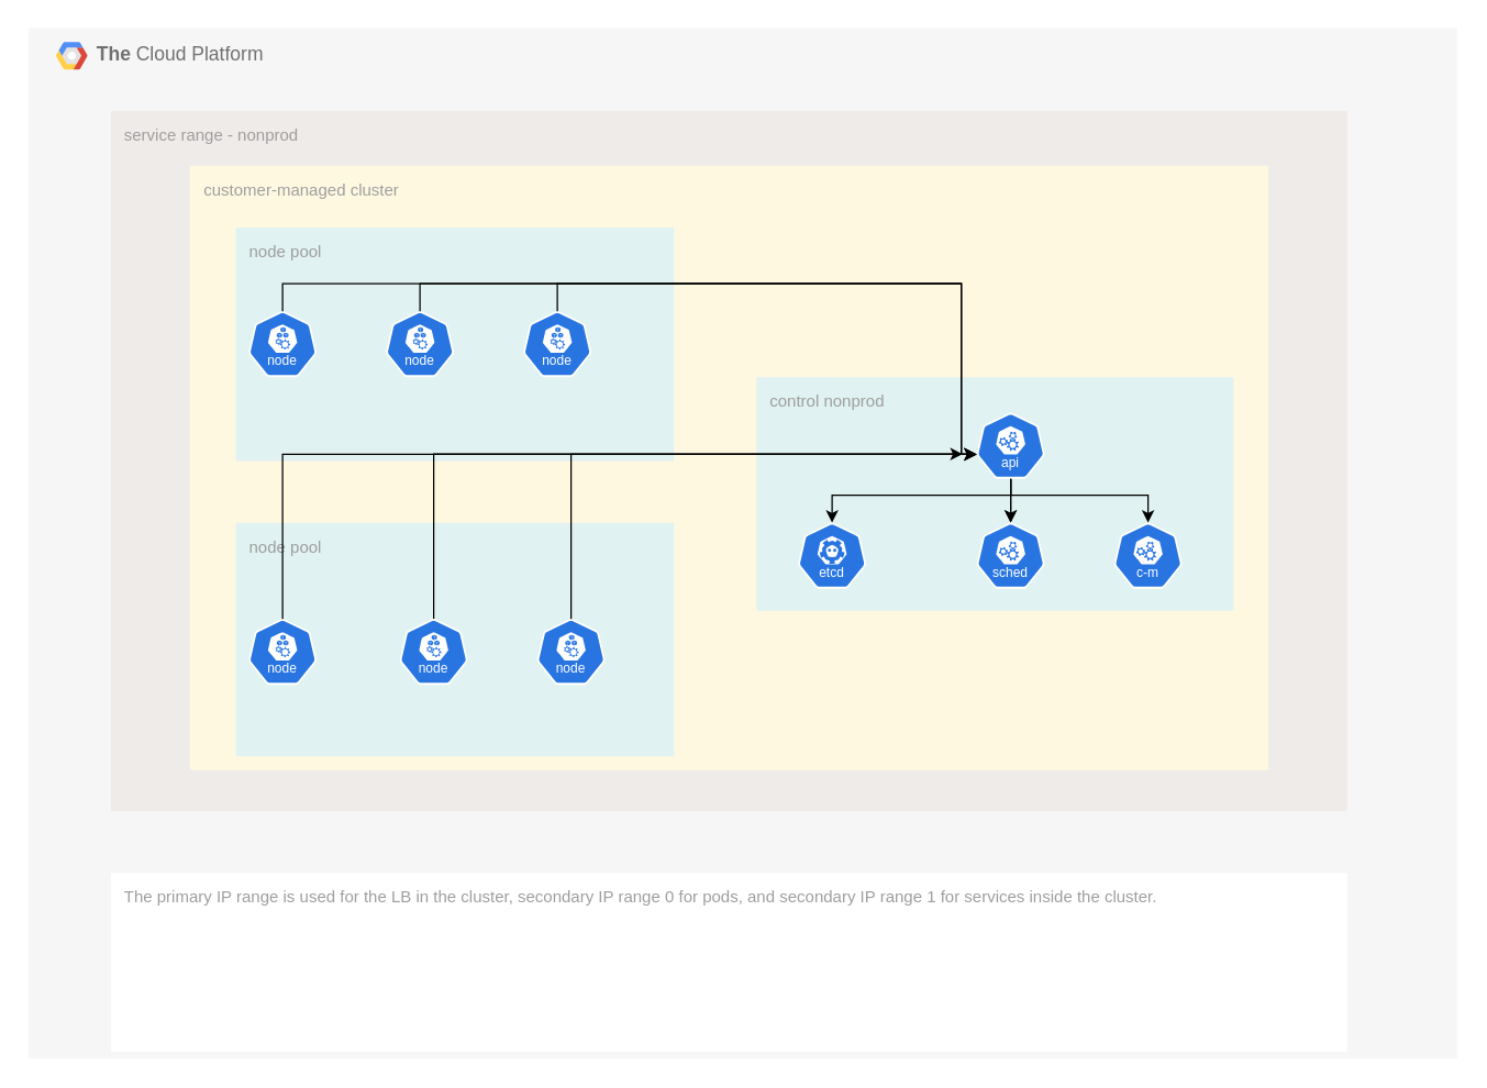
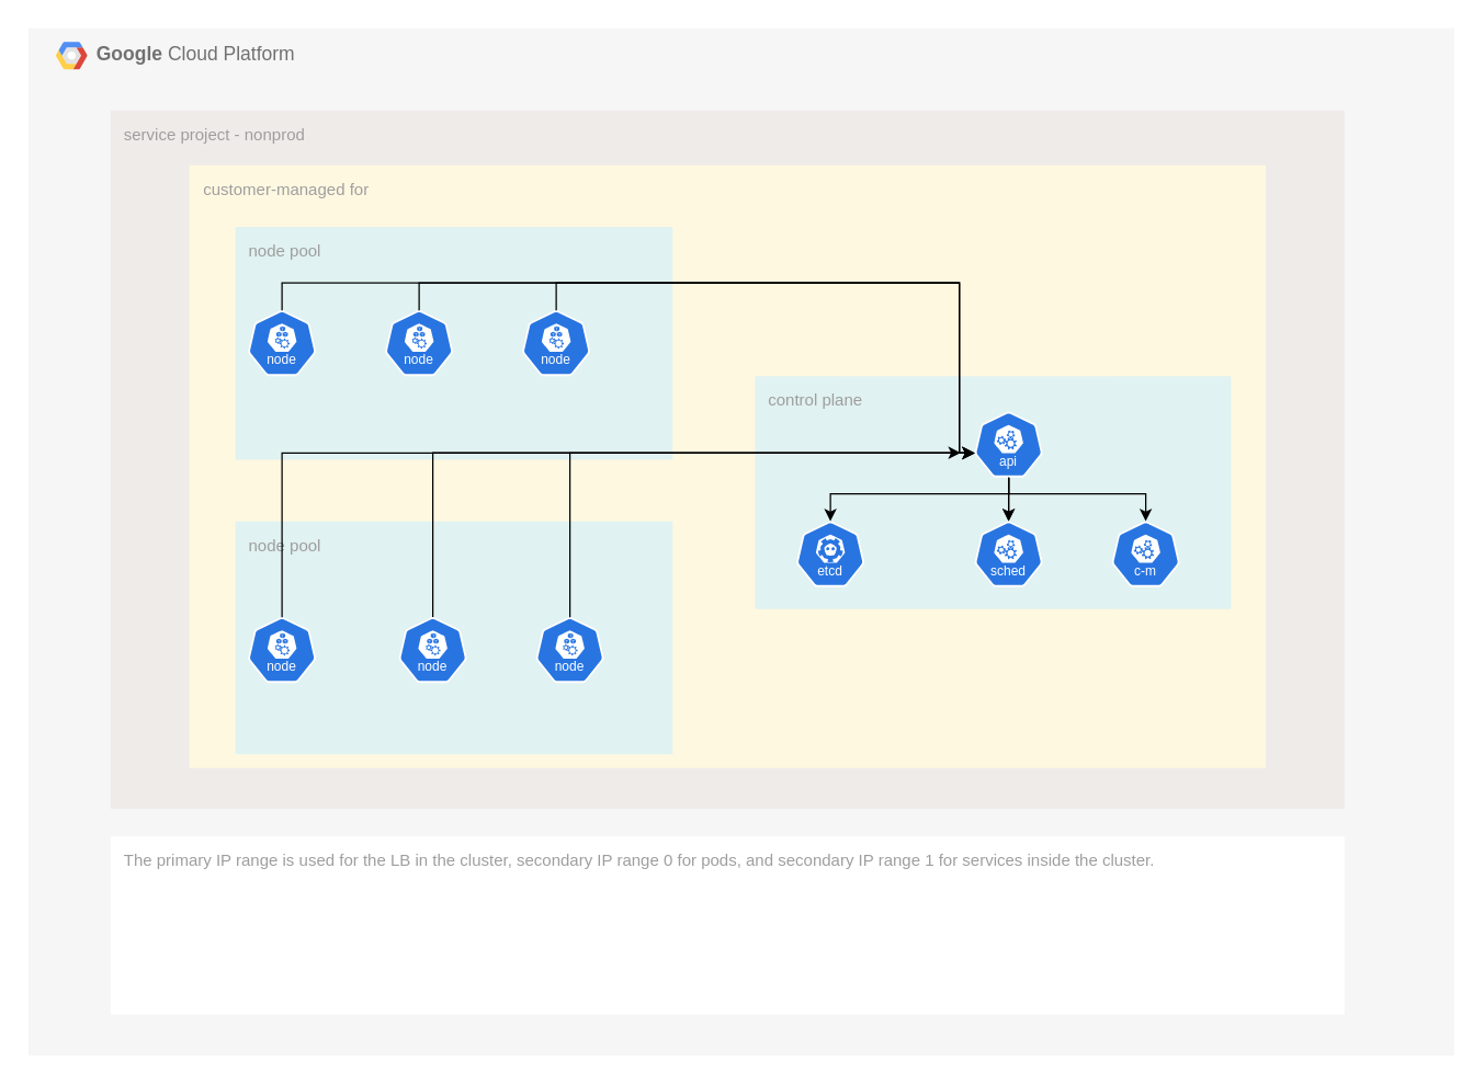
  <mxCell id="0" />
  <mxCell id="1" parent="0" />
- <mxCell id="2" value="&lt;b&gt;The &lt;/b&gt;Cloud Platform" style="fillColor=#F6F6F6;strokeColor=none;shadow=0;gradientColor=none;fontSize=14;align=left;spacing=10;fontColor=#717171;9E9E9E;verticalAlign=top;spacingTop=-4;fontStyle=0;spacingLeft=40;html=1;movable=1;resizable=1;rotatable=1;deletable=1;editable=1;locked=0;connectable=1;" parent="1" vertex="1"><mxGeometry x="20" y="20" width="1040" height="750" as="geometry" /></mxCell>
- <mxCell id="3" value="service range - nonprod" style="sketch=0;points=[[0,0,0],[0.25,0,0],[0.5,0,0],[0.75,0,0],[1,0,0],[1,0.25,0],[1,0.5,0],[1,0.75,0],[1,1,0],[0.75,1,0],[0.5,1,0],[0.25,1,0],[0,1,0],[0,0.75,0],[0,0.5,0],[0,0.25,0]];rounded=1;absoluteArcSize=1;arcSize=2;html=1;strokeColor=none;gradientColor=none;shadow=0;dashed=0;fontSize=12;fontColor=#9E9E9E;align=left;verticalAlign=top;spacing=10;spacingTop=-4;whiteSpace=wrap;fillColor=#EFEBE9;movable=1;resizable=1;rotatable=1;deletable=1;editable=1;locked=0;connectable=1;" parent="2" vertex="1"><mxGeometry x="60" y="60" width="900" height="510" as="geometry" /></mxCell>
- <mxCell id="4" value="customer-managed cluster" style="sketch=0;points=[[0,0,0],[0.25,0,0],[0.5,0,0],[0.75,0,0],[1,0,0],[1,0.25,0],[1,0.5,0],[1,0.75,0],[1,1,0],[0.75,1,0],[0.5,1,0],[0.25,1,0],[0,1,0],[0,0.75,0],[0,0.5,0],[0,0.25,0]];rounded=1;absoluteArcSize=1;arcSize=2;html=1;strokeColor=none;gradientColor=none;shadow=0;dashed=0;fontSize=12;fontColor=#9E9E9E;align=left;verticalAlign=top;spacing=10;spacingTop=-4;whiteSpace=wrap;fillColor=#FFF8E1;movable=1;resizable=1;rotatable=1;deletable=1;editable=1;locked=0;connectable=1;" parent="2" vertex="1"><mxGeometry x="117.5" y="100" width="785" height="440" as="geometry" /></mxCell>
+ <mxCell id="2" value="&lt;b&gt;Google &lt;/b&gt;Cloud Platform" style="fillColor=#F6F6F6;strokeColor=none;shadow=0;gradientColor=none;fontSize=14;align=left;spacing=10;fontColor=#717171;9E9E9E;verticalAlign=top;spacingTop=-4;fontStyle=0;spacingLeft=40;html=1;movable=1;resizable=1;rotatable=1;deletable=1;editable=1;locked=0;connectable=1;" parent="1" vertex="1"><mxGeometry x="20" y="20" width="1040" height="750" as="geometry" /></mxCell>
+ <mxCell id="3" value="service project - nonprod" style="sketch=0;points=[[0,0,0],[0.25,0,0],[0.5,0,0],[0.75,0,0],[1,0,0],[1,0.25,0],[1,0.5,0],[1,0.75,0],[1,1,0],[0.75,1,0],[0.5,1,0],[0.25,1,0],[0,1,0],[0,0.75,0],[0,0.5,0],[0,0.25,0]];rounded=1;absoluteArcSize=1;arcSize=2;html=1;strokeColor=none;gradientColor=none;shadow=0;dashed=0;fontSize=12;fontColor=#9E9E9E;align=left;verticalAlign=top;spacing=10;spacingTop=-4;whiteSpace=wrap;fillColor=#EFEBE9;movable=1;resizable=1;rotatable=1;deletable=1;editable=1;locked=0;connectable=1;" parent="2" vertex="1"><mxGeometry x="60" y="60" width="900" height="510" as="geometry" /></mxCell>
+ <mxCell id="4" value="customer-managed for" style="sketch=0;points=[[0,0,0],[0.25,0,0],[0.5,0,0],[0.75,0,0],[1,0,0],[1,0.25,0],[1,0.5,0],[1,0.75,0],[1,1,0],[0.75,1,0],[0.5,1,0],[0.25,1,0],[0,1,0],[0,0.75,0],[0,0.5,0],[0,0.25,0]];rounded=1;absoluteArcSize=1;arcSize=2;html=1;strokeColor=none;gradientColor=none;shadow=0;dashed=0;fontSize=12;fontColor=#9E9E9E;align=left;verticalAlign=top;spacing=10;spacingTop=-4;whiteSpace=wrap;fillColor=#FFF8E1;movable=1;resizable=1;rotatable=1;deletable=1;editable=1;locked=0;connectable=1;" parent="2" vertex="1"><mxGeometry x="117.5" y="100" width="785" height="440" as="geometry" /></mxCell>
  <mxCell id="5" value="" style="shape=mxgraph.gcp2.google_cloud_platform;fillColor=#F6F6F6;strokeColor=none;shadow=0;gradientColor=none;" parent="2" vertex="1"><mxGeometry width="23" height="20" relative="1" as="geometry"><mxPoint x="20" y="10" as="offset" /></mxGeometry></mxCell>
- <mxCell id="6" value="The primary IP range is used for the LB in the cluster, secondary IP range 0 for pods, and secondary IP range 1 for services inside the cluster.&amp;nbsp;" style="sketch=0;points=[[0,0,0],[0.25,0,0],[0.5,0,0],[0.75,0,0],[1,0,0],[1,0.25,0],[1,0.5,0],[1,0.75,0],[1,1,0],[0.75,1,0],[0.5,1,0],[0.25,1,0],[0,1,0],[0,0.75,0],[0,0.5,0],[0,0.25,0]];rounded=1;absoluteArcSize=1;arcSize=2;html=1;strokeColor=none;gradientColor=none;shadow=0;dashed=0;fontSize=12;fontColor=#9E9E9E;align=left;verticalAlign=top;spacing=10;spacingTop=-4;whiteSpace=wrap;movable=1;resizable=1;rotatable=1;deletable=1;editable=1;locked=0;connectable=1;" parent="2" vertex="1"><mxGeometry x="60" y="615" width="900" height="130" as="geometry" /></mxCell>
- <mxCell id="7" value="control nonprod" style="sketch=0;points=[[0,0,0],[0.25,0,0],[0.5,0,0],[0.75,0,0],[1,0,0],[1,0.25,0],[1,0.5,0],[1,0.75,0],[1,1,0],[0.75,1,0],[0.5,1,0],[0.25,1,0],[0,1,0],[0,0.75,0],[0,0.5,0],[0,0.25,0]];rounded=1;absoluteArcSize=1;arcSize=2;html=1;strokeColor=none;gradientColor=none;shadow=0;dashed=0;fontSize=12;fontColor=#9E9E9E;align=left;verticalAlign=top;spacing=10;spacingTop=-4;whiteSpace=wrap;fillColor=#E0F2F1;" parent="2" vertex="1"><mxGeometry x="530" y="254" width="347.26" height="170" as="geometry" /></mxCell>
+ <mxCell id="6" value="The primary IP range is used for the LB in the cluster, secondary IP range 0 for pods, and secondary IP range 1 for services inside the cluster.&amp;nbsp;" style="sketch=0;points=[[0,0,0],[0.25,0,0],[0.5,0,0],[0.75,0,0],[1,0,0],[1,0.25,0],[1,0.5,0],[1,0.75,0],[1,1,0],[0.75,1,0],[0.5,1,0],[0.25,1,0],[0,1,0],[0,0.75,0],[0,0.5,0],[0,0.25,0]];rounded=1;absoluteArcSize=1;arcSize=2;html=1;strokeColor=none;gradientColor=none;shadow=0;dashed=0;fontSize=12;fontColor=#9E9E9E;align=left;verticalAlign=top;spacing=10;spacingTop=-4;whiteSpace=wrap;movable=1;resizable=1;rotatable=1;deletable=1;editable=1;locked=0;connectable=1;" parent="2" vertex="1"><mxGeometry x="60" y="590" width="900" height="130" as="geometry" /></mxCell>
+ <mxCell id="7" value="control plane" style="sketch=0;points=[[0,0,0],[0.25,0,0],[0.5,0,0],[0.75,0,0],[1,0,0],[1,0.25,0],[1,0.5,0],[1,0.75,0],[1,1,0],[0.75,1,0],[0.5,1,0],[0.25,1,0],[0,1,0],[0,0.75,0],[0,0.5,0],[0,0.25,0]];rounded=1;absoluteArcSize=1;arcSize=2;html=1;strokeColor=none;gradientColor=none;shadow=0;dashed=0;fontSize=12;fontColor=#9E9E9E;align=left;verticalAlign=top;spacing=10;spacingTop=-4;whiteSpace=wrap;fillColor=#E0F2F1;" parent="2" vertex="1"><mxGeometry x="530" y="254" width="347.26" height="170" as="geometry" /></mxCell>
  <mxCell id="8" value="" style="aspect=fixed;sketch=0;html=1;dashed=0;whitespace=wrap;verticalLabelPosition=bottom;verticalAlign=top;fillColor=#2875E2;strokeColor=#ffffff;points=[[0.005,0.63,0],[0.1,0.2,0],[0.9,0.2,0],[0.5,0,0],[0.995,0.63,0],[0.72,0.99,0],[0.5,1,0],[0.28,0.99,0]];shape=mxgraph.kubernetes.icon2;kubernetesLabel=1;prIcon=etcd" parent="2" vertex="1"><mxGeometry x="560" y="360" width="50" height="48" as="geometry" /></mxCell>
  <mxCell id="9" value="" style="aspect=fixed;sketch=0;html=1;dashed=0;whitespace=wrap;verticalLabelPosition=bottom;verticalAlign=top;fillColor=#2875E2;strokeColor=#ffffff;points=[[0.005,0.63,0],[0.1,0.2,0],[0.9,0.2,0],[0.5,0,0],[0.995,0.63,0],[0.72,0.99,0],[0.5,1,0],[0.28,0.99,0]];shape=mxgraph.kubernetes.icon2;kubernetesLabel=1;prIcon=c_m" parent="2" vertex="1"><mxGeometry x="790" y="360" width="50" height="48" as="geometry" /></mxCell>
  <mxCell id="10" style="edgeStyle=orthogonalEdgeStyle;rounded=0;orthogonalLoop=1;jettySize=auto;html=1;exitX=0.5;exitY=1;exitDx=0;exitDy=0;exitPerimeter=0;" parent="2" source="12" target="22" edge="1"><mxGeometry relative="1" as="geometry" /></mxCell>
  <mxCell id="11" style="edgeStyle=orthogonalEdgeStyle;rounded=0;orthogonalLoop=1;jettySize=auto;html=1;exitX=0.5;exitY=1;exitDx=0;exitDy=0;exitPerimeter=0;" edge="1" parent="2" source="12" target="8"><mxGeometry relative="1" as="geometry"><Array as="points"><mxPoint x="715" y="340" /><mxPoint x="585" y="340" /></Array></mxGeometry></mxCell>
  <mxCell id="12" value="" style="aspect=fixed;sketch=0;html=1;dashed=0;whitespace=wrap;verticalLabelPosition=bottom;verticalAlign=top;fillColor=#2875E2;strokeColor=#ffffff;points=[[0.005,0.63,0],[0.1,0.2,0],[0.9,0.2,0],[0.5,0,0],[0.995,0.63,0],[0.72,0.99,0],[0.5,1,0],[0.28,0.99,0]];shape=mxgraph.kubernetes.icon2;kubernetesLabel=1;prIcon=api" parent="2" vertex="1"><mxGeometry x="690" y="280" width="50" height="48" as="geometry" /></mxCell>
  <mxCell id="13" value="node pool" style="sketch=0;points=[[0,0,0],[0.25,0,0],[0.5,0,0],[0.75,0,0],[1,0,0],[1,0.25,0],[1,0.5,0],[1,0.75,0],[1,1,0],[0.75,1,0],[0.5,1,0],[0.25,1,0],[0,1,0],[0,0.75,0],[0,0.5,0],[0,0.25,0]];rounded=1;absoluteArcSize=1;arcSize=2;html=1;strokeColor=none;gradientColor=none;shadow=0;dashed=0;fontSize=12;fontColor=#9E9E9E;align=left;verticalAlign=top;spacing=10;spacingTop=-4;whiteSpace=wrap;fillColor=#E0F2F1;" vertex="1" parent="2"><mxGeometry x="151" y="360" width="319" height="170" as="geometry" /></mxCell>
  <mxCell id="14" value="node pool" style="sketch=0;points=[[0,0,0],[0.25,0,0],[0.5,0,0],[0.75,0,0],[1,0,0],[1,0.25,0],[1,0.5,0],[1,0.75,0],[1,1,0],[0.75,1,0],[0.5,1,0],[0.25,1,0],[0,1,0],[0,0.75,0],[0,0.5,0],[0,0.25,0]];rounded=1;absoluteArcSize=1;arcSize=2;html=1;strokeColor=none;gradientColor=none;shadow=0;dashed=0;fontSize=12;fontColor=#9E9E9E;align=left;verticalAlign=top;spacing=10;spacingTop=-4;whiteSpace=wrap;fillColor=#E0F2F1;" vertex="1" parent="2"><mxGeometry x="151" y="145" width="319" height="170" as="geometry" /></mxCell>
  <mxCell id="15" value="" style="aspect=fixed;sketch=0;html=1;dashed=0;whitespace=wrap;verticalLabelPosition=bottom;verticalAlign=top;fillColor=#2875E2;strokeColor=#ffffff;points=[[0.005,0.63,0],[0.1,0.2,0],[0.9,0.2,0],[0.5,0,0],[0.995,0.63,0],[0.72,0.99,0],[0.5,1,0],[0.28,0.99,0]];shape=mxgraph.kubernetes.icon2;kubernetesLabel=1;prIcon=node" parent="2" vertex="1"><mxGeometry x="160" y="206" width="50" height="48" as="geometry" /></mxCell>
  <mxCell id="16" value="" style="aspect=fixed;sketch=0;html=1;dashed=0;whitespace=wrap;verticalLabelPosition=bottom;verticalAlign=top;fillColor=#2875E2;strokeColor=#ffffff;points=[[0.005,0.63,0],[0.1,0.2,0],[0.9,0.2,0],[0.5,0,0],[0.995,0.63,0],[0.72,0.99,0],[0.5,1,0],[0.28,0.99,0]];shape=mxgraph.kubernetes.icon2;kubernetesLabel=1;prIcon=node" parent="2" vertex="1"><mxGeometry x="260" y="206" width="50" height="48" as="geometry" /></mxCell>
  <mxCell id="17" value="" style="aspect=fixed;sketch=0;html=1;dashed=0;whitespace=wrap;verticalLabelPosition=bottom;verticalAlign=top;fillColor=#2875E2;strokeColor=#ffffff;points=[[0.005,0.63,0],[0.1,0.2,0],[0.9,0.2,0],[0.5,0,0],[0.995,0.63,0],[0.72,0.99,0],[0.5,1,0],[0.28,0.99,0]];shape=mxgraph.kubernetes.icon2;kubernetesLabel=1;prIcon=node" parent="2" vertex="1"><mxGeometry x="360" y="206" width="50" height="48" as="geometry" /></mxCell>
  <mxCell id="18" style="edgeStyle=orthogonalEdgeStyle;rounded=0;orthogonalLoop=1;jettySize=auto;html=1;exitX=0.5;exitY=0;exitDx=0;exitDy=0;exitPerimeter=0;entryX=0.005;entryY=0.63;entryDx=0;entryDy=0;entryPerimeter=0;" parent="2" source="15" target="12" edge="1"><mxGeometry relative="1" as="geometry"><Array as="points"><mxPoint x="185" y="186" /><mxPoint x="679" y="186" /></Array></mxGeometry></mxCell>
  <mxCell id="19" style="edgeStyle=orthogonalEdgeStyle;rounded=0;orthogonalLoop=1;jettySize=auto;html=1;exitX=0.5;exitY=0;exitDx=0;exitDy=0;exitPerimeter=0;entryX=0.005;entryY=0.63;entryDx=0;entryDy=0;entryPerimeter=0;" parent="2" source="16" target="12" edge="1"><mxGeometry relative="1" as="geometry"><Array as="points"><mxPoint x="285" y="186" /><mxPoint x="679" y="186" /></Array></mxGeometry></mxCell>
  <mxCell id="20" style="edgeStyle=orthogonalEdgeStyle;rounded=0;orthogonalLoop=1;jettySize=auto;html=1;exitX=0.5;exitY=0;exitDx=0;exitDy=0;exitPerimeter=0;entryX=0.005;entryY=0.63;entryDx=0;entryDy=0;entryPerimeter=0;" parent="2" source="17" target="12" edge="1"><mxGeometry relative="1" as="geometry"><Array as="points"><mxPoint x="385" y="186" /><mxPoint x="679" y="186" /></Array></mxGeometry></mxCell>
  <mxCell id="21" value="" style="edgeStyle=orthogonalEdgeStyle;rounded=0;orthogonalLoop=1;jettySize=auto;html=1;exitX=0.5;exitY=1;exitDx=0;exitDy=0;exitPerimeter=0;entryX=0.5;entryY=0;entryDx=0;entryDy=0;entryPerimeter=0;" edge="1" parent="2" source="12" target="22"><mxGeometry relative="1" as="geometry"><mxPoint x="674" y="-1252" as="sourcePoint" /><mxPoint x="805" y="-1010" as="targetPoint" /></mxGeometry></mxCell>
  <mxCell id="22" value="" style="aspect=fixed;sketch=0;html=1;dashed=0;whitespace=wrap;verticalLabelPosition=bottom;verticalAlign=top;fillColor=#2875E2;strokeColor=#ffffff;points=[[0.005,0.63,0],[0.1,0.2,0],[0.9,0.2,0],[0.5,0,0],[0.995,0.63,0],[0.72,0.99,0],[0.5,1,0],[0.28,0.99,0]];shape=mxgraph.kubernetes.icon2;kubernetesLabel=1;prIcon=sched" parent="2" vertex="1"><mxGeometry x="690" y="360" width="50" height="48" as="geometry" /></mxCell>
  <mxCell id="23" value="" style="aspect=fixed;sketch=0;html=1;dashed=0;whitespace=wrap;verticalLabelPosition=bottom;verticalAlign=top;fillColor=#2875E2;strokeColor=#ffffff;points=[[0.005,0.63,0],[0.1,0.2,0],[0.9,0.2,0],[0.5,0,0],[0.995,0.63,0],[0.72,0.99,0],[0.5,1,0],[0.28,0.99,0]];shape=mxgraph.kubernetes.icon2;kubernetesLabel=1;prIcon=node" vertex="1" parent="2"><mxGeometry x="160" y="430" width="50" height="48" as="geometry" /></mxCell>
  <mxCell id="24" style="edgeStyle=orthogonalEdgeStyle;rounded=0;orthogonalLoop=1;jettySize=auto;html=1;exitX=0.5;exitY=0;exitDx=0;exitDy=0;exitPerimeter=0;" edge="1" parent="2" source="25"><mxGeometry relative="1" as="geometry"><mxPoint x="680" y="310" as="targetPoint" /><Array as="points"><mxPoint x="295" y="310" /></Array></mxGeometry></mxCell>
  <mxCell id="25" value="" style="aspect=fixed;sketch=0;html=1;dashed=0;whitespace=wrap;verticalLabelPosition=bottom;verticalAlign=top;fillColor=#2875E2;strokeColor=#ffffff;points=[[0.005,0.63,0],[0.1,0.2,0],[0.9,0.2,0],[0.5,0,0],[0.995,0.63,0],[0.72,0.99,0],[0.5,1,0],[0.28,0.99,0]];shape=mxgraph.kubernetes.icon2;kubernetesLabel=1;prIcon=node" vertex="1" parent="2"><mxGeometry x="270" y="430" width="50" height="48" as="geometry" /></mxCell>
  <mxCell id="26" value="" style="aspect=fixed;sketch=0;html=1;dashed=0;whitespace=wrap;verticalLabelPosition=bottom;verticalAlign=top;fillColor=#2875E2;strokeColor=#ffffff;points=[[0.005,0.63,0],[0.1,0.2,0],[0.9,0.2,0],[0.5,0,0],[0.995,0.63,0],[0.72,0.99,0],[0.5,1,0],[0.28,0.99,0]];shape=mxgraph.kubernetes.icon2;kubernetesLabel=1;prIcon=node" vertex="1" parent="2"><mxGeometry x="370" y="430" width="50" height="48" as="geometry" /></mxCell>
  <mxCell id="27" style="edgeStyle=orthogonalEdgeStyle;rounded=0;orthogonalLoop=1;jettySize=auto;html=1;exitX=0.5;exitY=0;exitDx=0;exitDy=0;exitPerimeter=0;entryX=0.005;entryY=0.63;entryDx=0;entryDy=0;entryPerimeter=0;" edge="1" parent="2" source="23" target="12"><mxGeometry relative="1" as="geometry" /></mxCell>
  <mxCell id="28" style="edgeStyle=orthogonalEdgeStyle;rounded=0;orthogonalLoop=1;jettySize=auto;html=1;exitX=0.5;exitY=0;exitDx=0;exitDy=0;exitPerimeter=0;entryX=0.005;entryY=0.63;entryDx=0;entryDy=0;entryPerimeter=0;" edge="1" parent="2" source="26" target="12"><mxGeometry relative="1" as="geometry" /></mxCell>
  <mxCell id="29" style="edgeStyle=orthogonalEdgeStyle;rounded=0;orthogonalLoop=1;jettySize=auto;html=1;exitX=0.5;exitY=1;exitDx=0;exitDy=0;exitPerimeter=0;entryX=0.5;entryY=0;entryDx=0;entryDy=0;entryPerimeter=0;" edge="1" parent="2" source="12" target="9"><mxGeometry relative="1" as="geometry"><Array as="points"><mxPoint x="715" y="340" /><mxPoint x="815" y="340" /></Array></mxGeometry></mxCell>
